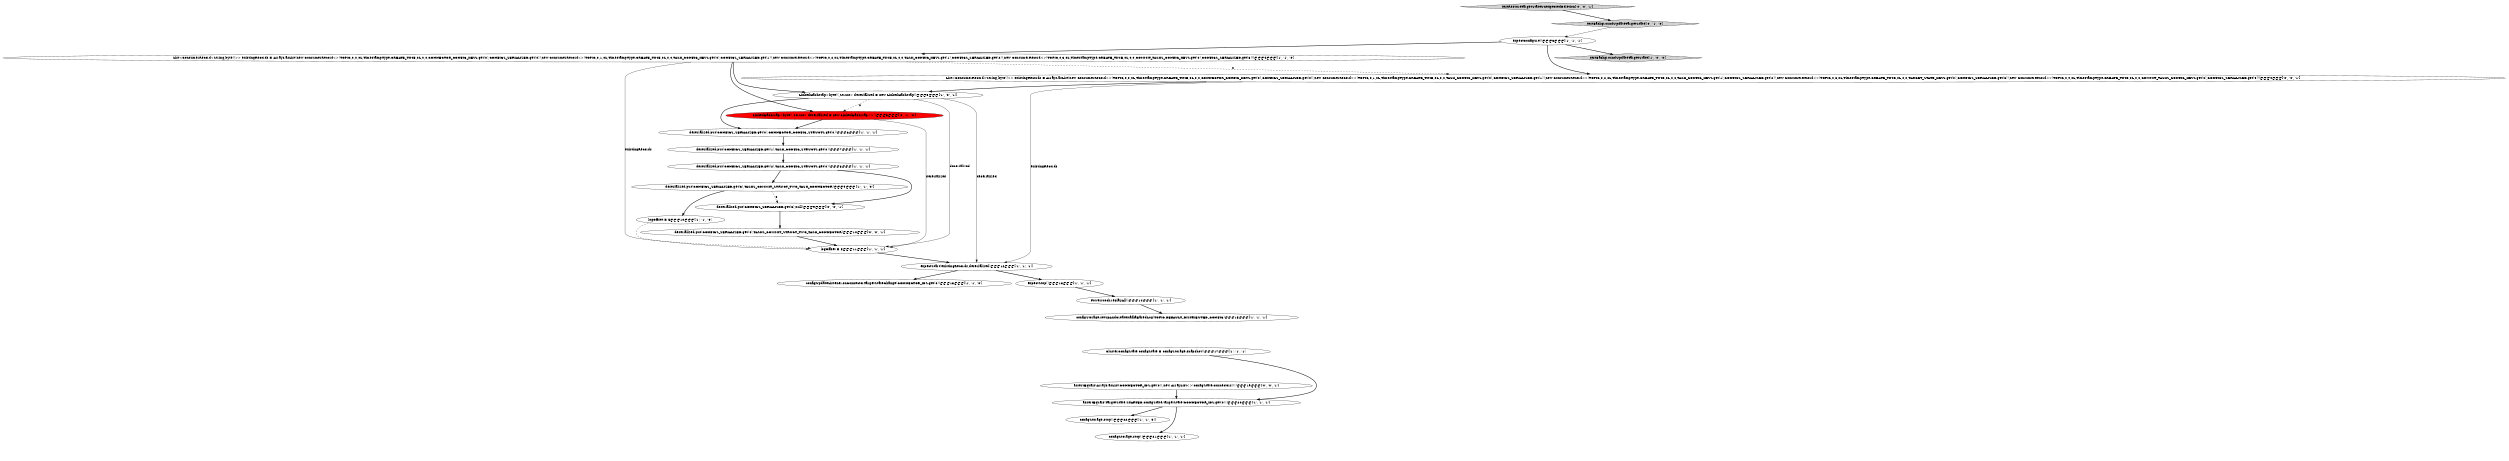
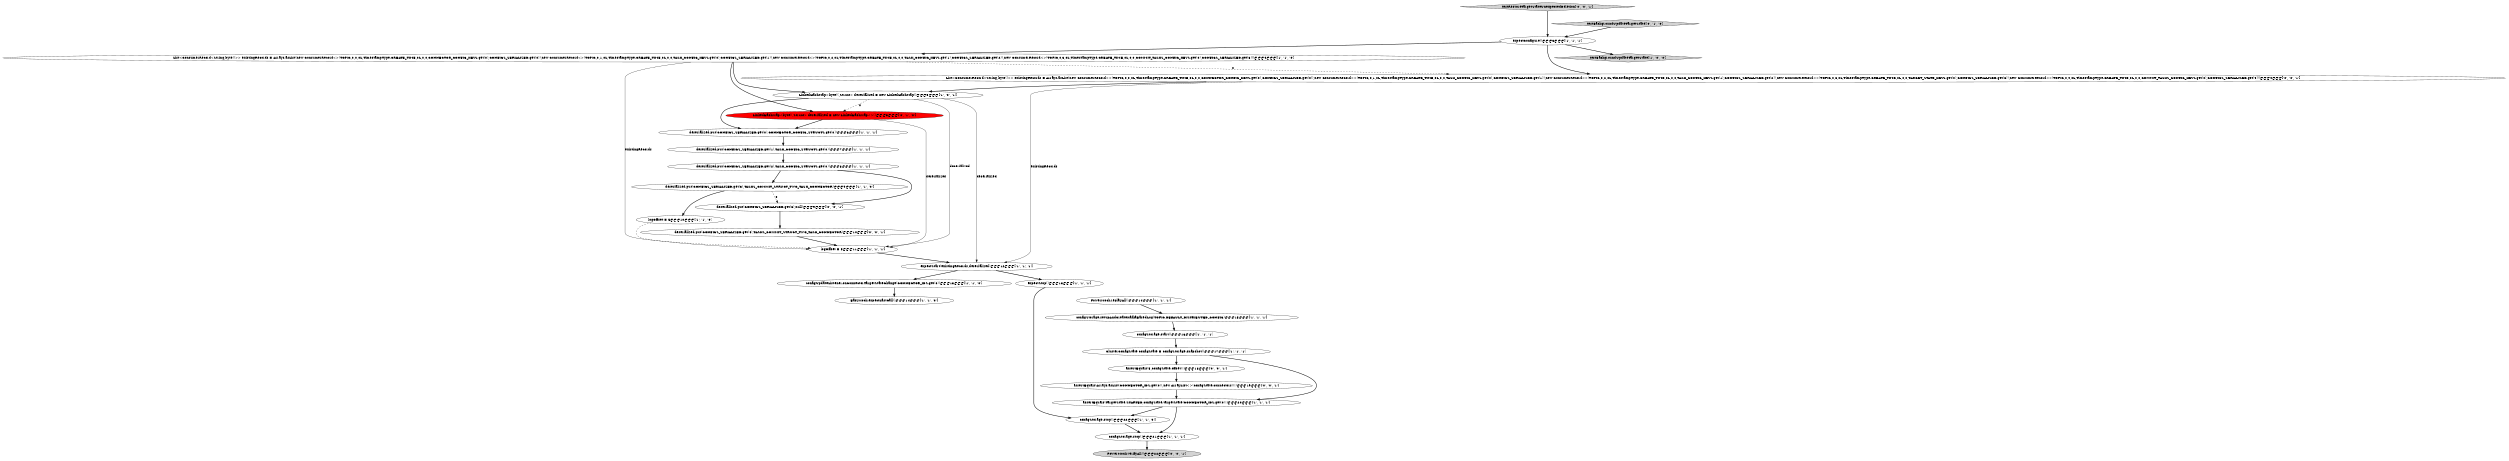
  digraph {
    node [fillcolor=white shape=ellipse style=filled]
    edge [style=bold]
    n1 [label="logOffset = 5@@@10@@@['1', '1', '0']"]
    n2 [label="logOffset = 5@@@11@@@['1', '1', '1']"]
    n3 [label="expectStart(existingRecords,deserialized)@@@12@@@['1', '1', '1']"]
    n4 [label="configUpdateListener.onConnectorTargetStateChange(CONNECTOR_IDS.get(0))@@@13@@@['1', '1', '0']"]
+   n5 [label="EasyMock.expectLastCall()@@@14@@@['1', '1', '0']"]
    n6 [label="deserialized.put(CONFIGS_SERIALIZED.get(3),null)@@@9@@@['0', '0', '1']"]
    n7 [label="deserialized.put(CONFIGS_SERIALIZED.get(4),TASKS_COMMIT_STRUCT_TWO_TASK_CONNECTOR)@@@10@@@['0', '0', '1']"]
    n8 [label="List<ConsumerRecord<String,byte((>> existingRecords = Arrays.asList(new ConsumerRecord<>(TOPIC,0,0,0L,TimestampType.CREATE_TIME,0L,0,0,CONNECTOR_CONFIG_KEYS.get(0),CONFIGS_SERIALIZED.get(0)),new ConsumerRecord<>(TOPIC,0,1,0L,TimestampType.CREATE_TIME,0L,0,0,TASK_CONFIG_KEYS.get(0),CONFIGS_SERIALIZED.get(1)),new ConsumerRecord<>(TOPIC,0,2,0L,TimestampType.CREATE_TIME,0L,0,0,TASK_CONFIG_KEYS.get(1),CONFIGS_SERIALIZED.get(2)),new ConsumerRecord<>(TOPIC,0,3,0L,TimestampType.CREATE_TIME,0L,0,0,COMMIT_TASKS_CONFIG_KEYS.get(0),CONFIGS_SERIALIZED.get(3)))@@@4@@@['1', '1', '0']"]
    n9 [label="List<ConsumerRecord<String,byte((>> existingRecords = Arrays.asList(new ConsumerRecord<>(TOPIC,0,0,0L,TimestampType.CREATE_TIME,0L,0,0,CONNECTOR_CONFIG_KEYS.get(0),CONFIGS_SERIALIZED.get(0)),new ConsumerRecord<>(TOPIC,0,1,0L,TimestampType.CREATE_TIME,0L,0,0,TASK_CONFIG_KEYS.get(0),CONFIGS_SERIALIZED.get(1)),new ConsumerRecord<>(TOPIC,0,2,0L,TimestampType.CREATE_TIME,0L,0,0,TASK_CONFIG_KEYS.get(1),CONFIGS_SERIALIZED.get(2)),new ConsumerRecord<>(TOPIC,0,3,0L,TimestampType.CREATE_TIME,0L,0,0,TARGET_STATE_KEYS.get(0),CONFIGS_SERIALIZED.get(3)),new ConsumerRecord<>(TOPIC,0,4,0L,TimestampType.CREATE_TIME,0L,0,0,COMMIT_TASKS_CONFIG_KEYS.get(0),CONFIGS_SERIALIZED.get(4)))@@@4@@@['0', '0', '1']"]
    n10 [label="LinkedHashMap<byte((,Struct> deserialized = new LinkedHashMap()@@@5@@@['1', '0', '1']"]
    n11 [fillcolor=red label="LinkedHashMap<byte((,Struct> deserialized = new LinkedHashMap<>()@@@5@@@['0', '1', '0']"]
    n12 [label="deserialized.put(CONFIGS_SERIALIZED.get(0),CONNECTOR_CONFIG_STRUCTS.get(0))@@@6@@@['1', '1', '1']"]
    n13 [label="expectStop()@@@13@@@['1', '1', '1']"]
    n14 [label="configStorage.stop()@@@21@@@['1', '1', '1']"]
+   n15 [fillcolor=lightgray label="PowerMock.verifyAll()@@@22@@@['0', '0', '1']"]
    n16 [label="expectConfigure()@@@3@@@['1', '1', '1']"]
    n17 [fillcolor=lightgray label="testBackgroundUpdateTargetState['1', '0', '0']" shape=diamond]
    n18 [label="deserialized.put(CONFIGS_SERIALIZED.get(2),TASK_CONFIG_STRUCTS.get(0))@@@8@@@['1', '1', '1']"]
    n19 [label="deserialized.put(CONFIGS_SERIALIZED.get(3),TASKS_COMMIT_STRUCT_TWO_TASK_CONNECTOR)@@@9@@@['1', '1', '0']"]
    n20 [label="PowerMock.replayAll()@@@14@@@['1', '1', '1']"]
    n21 [fillcolor=lightgray label="testRestoreTargetStateUnexpectedDeletion['0', '0', '1']" shape=diamond]
    n22 [label="configStorage.stop()@@@22@@@['1', '1', '0']"]
    n23 [label="deserialized.put(CONFIGS_SERIALIZED.get(1),TASK_CONFIG_STRUCTS.get(0))@@@7@@@['1', '1', '1']"]
    n24 [label="assertEquals(TargetState.STARTED,configState.targetState(CONNECTOR_IDS.get(0)))@@@20@@@['1', '1', '1']"]
    n25 [fillcolor=lightgray label="testBackgroundUpdateTargetState['0', '1', '0']" shape=diamond]
    n26 [label="configStorage.setupAndCreateKafkaBasedLog(TOPIC,DEFAULT_DISTRIBUTED_CONFIG)@@@15@@@['1', '1', '1']"]
+   n27 [label="configStorage.start()@@@16@@@['1', '1', '1']"]
    n28 [label="ClusterConfigState configState = configStorage.snapshot()@@@17@@@['1', '1', '1']"]
+   n29 [label="assertEquals(5,configState.offset())@@@18@@@['0', '0', '1']"]
    n30 [label="assertEquals(Arrays.asList(CONNECTOR_IDS.get(0)),new ArrayList<>(configState.connectors()))@@@19@@@['0', '0', '1']"]
    n1 -> n2 [style=dashed]
    n2 -> n3
    n3 -> n4
    n3 -> n13
+   n4 -> n5
    n6 -> n7
    n7 -> n2
    n8 -> n2 [label=existingRecords style=solid]
    n8 -> n9 [label=0 style=dashed]
    n8 -> n10
    n8 -> n11
    n9 -> n3 [label=existingRecords style=solid]
    n9 -> n10
    n10 -> n2 [label=deserialized style=solid]
    n10 -> n3 [label=deserialized style=solid]
    n10 -> n11 [label=0 style=dashed]
    n10 -> n12
    n11 -> n2 [label=deserialized style=solid]
    n11 -> n12
    n12 -> n23
-   n13 -> n20
+   n13 -> n22
+   n14 -> n15
    n16 -> n8
    n16 -> n9
    n16 -> n17
    n18 -> n6
    n18 -> n19
    n19 -> n1
    n19 -> n6 [label=0 style=dashed]
    n20 -> n26
-   n21 -> n25
+   n21 -> n16
+   n22 -> n14
    n23 -> n18
    n24 -> n14
    n24 -> n22
-   n25 -> n16 [style=solid]
+   n25 -> n16
+   n26 -> n27
+   n27 -> n28
    n28 -> n24
+   n28 -> n29
+   n29 -> n30
    n30 -> n24
  }
